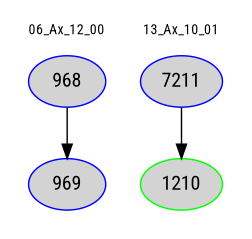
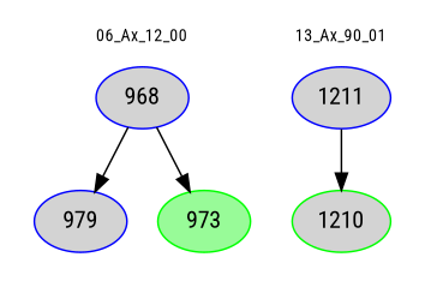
  digraph {
    fontname="Roboto Condensed"
    node [color=blue fillcolor=lightgrey fontname="Roboto Condensed" style=filled]
    edge [color=black fontname="Roboto Condensed"]
    n1 [label=968]
-   n2 [label=969]
-   n4 [label=7211]
+   n2 [label=979]
+   n3 [color=green fillcolor=palegreen label=973]
+   n4 [label=1211]
    n5 [color=green label=1210]
    subgraph cluster_1 {
      color=white
      fontsize=10
      label="06_Ax_12_00"
      n1
      n2
+     n3
    }
    subgraph cluster_2 {
      color=white
      fontsize=10
-     label="13_Ax_10_01"
+     label="13_Ax_90_01"
      n4
      n5
    }
    n1 -> n2
+   n1 -> n3
    n4 -> n5
  }
